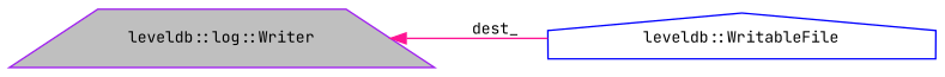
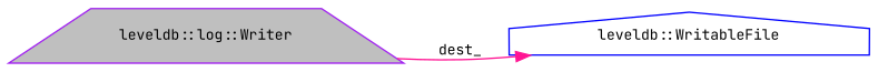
  digraph {
    rankdir=LR
    fontname="JetBrains Mono"
    node [fontname="JetBrains Mono" fontsize=10 style=filled]
    n1 [color=purple fillcolor=grey75 fontcolor=black height=0.2 label="leveldb::log::Writer" shape=trapezium width=0.4]
    n2 [color=blue fillcolor=white height=0.2 label="leveldb::WritableFile" shape=house width=0.4]
-   n1 -> n2 [color=deeppink dir=back fontname="JetBrains Mono" fontsize=10 label=" dest_" labelfontname=Helvetica labelfontsize=10 style=solid]
+   n2 -> n1 [color=deeppink dir=back fontname="JetBrains Mono" fontsize=10 label=" dest_" labelfontname=Helvetica labelfontsize=10 style=solid]
  }
